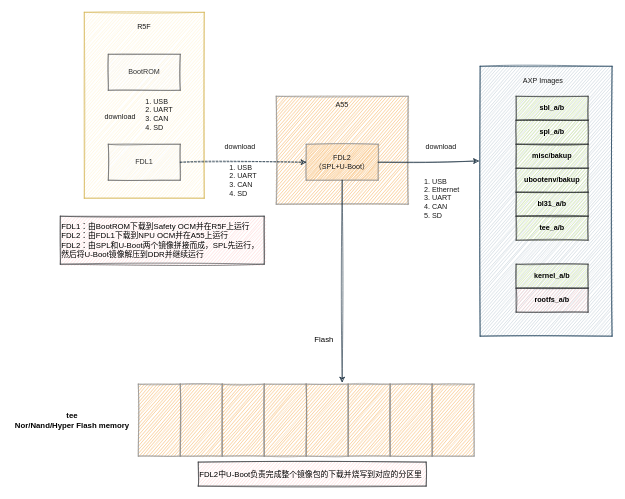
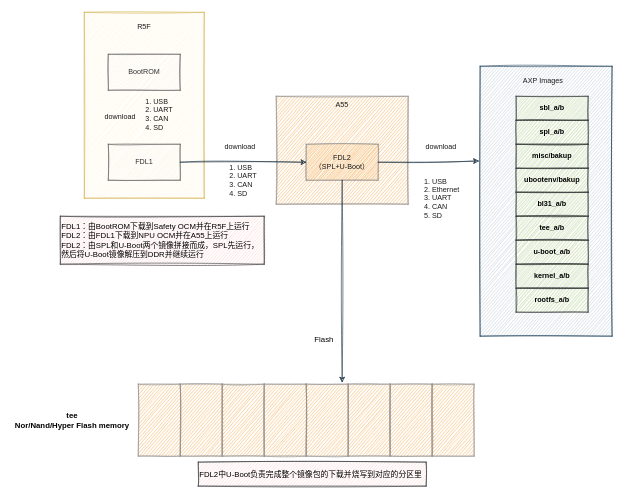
  <mxCell id="0" />
  <mxCell id="1" parent="0" />
  <mxCell id="2" value="" style="rounded=0;whiteSpace=wrap;html=1;sketch=1;fillColor=#bac8d3;strokeColor=#23445d;" vertex="1" parent="1"><mxGeometry x="800" y="110" width="220" height="450" as="geometry" /></mxCell>
  <mxCell id="3" value="" style="rounded=0;whiteSpace=wrap;html=1;sketch=1;fillColor=#F5AB50;strokeColor=#909090;fontColor=#1A1A1A;" vertex="1" parent="1"><mxGeometry x="460" y="160" width="220" height="180" as="geometry" /></mxCell>
  <mxCell id="4" value="" style="rounded=0;whiteSpace=wrap;html=1;sketch=1;fillColor=#fff2cc;strokeColor=#d6b656;" vertex="1" parent="1"><mxGeometry x="140" y="20" width="200" height="310" as="geometry" /></mxCell>
  <mxCell id="5" value="BootROM" style="rounded=0;whiteSpace=wrap;html=1;sketch=1;fillColor=#f5f5f5;strokeColor=#666666;fontColor=#333333;" vertex="1" parent="1"><mxGeometry x="180" y="90" width="120" height="60" as="geometry" /></mxCell>
  <mxCell id="6" value="FDL1" style="rounded=0;whiteSpace=wrap;html=1;sketch=1;fillColor=#f5f5f5;strokeColor=#666666;fontColor=#333333;" vertex="1" parent="1"><mxGeometry x="180" y="240" width="120" height="60" as="geometry" /></mxCell>
  <mxCell id="7" value="FDL2&lt;br&gt;（SPL+U-Boot）" style="rounded=0;whiteSpace=wrap;html=1;sketch=1;fillColor=#F5AB50;strokeColor=#909090;fontColor=#1A1A1A;" vertex="1" parent="1"><mxGeometry x="510" y="240" width="120" height="60" as="geometry" /></mxCell>
  <mxCell id="8" value="&lt;font color=&quot;#000000&quot; style=&quot;font-size: 12px;&quot;&gt;&lt;span style=&quot;font-size: 12px;&quot;&gt;sbl_a/b&lt;/span&gt;&lt;/font&gt;" style="rounded=0;whiteSpace=wrap;html=1;sketch=1;fillColor=#cdeb8b;strokeColor=#36393d;fontStyle=1;fontSize=12;" vertex="1" parent="1"><mxGeometry x="860" y="160" width="120" height="40" as="geometry" /></mxCell>
  <mxCell id="9" value="&lt;span style=&quot;font-size: 12px;&quot;&gt;&lt;font color=&quot;#000000&quot; style=&quot;font-size: 12px;&quot;&gt;spl_a/b&lt;/font&gt;&lt;/span&gt;" style="rounded=0;whiteSpace=wrap;html=1;sketch=1;fillColor=#cdeb8b;strokeColor=#36393d;fontStyle=1;fontSize=12;" vertex="1" parent="1"><mxGeometry x="860" y="200" width="120" height="40" as="geometry" /></mxCell>
  <mxCell id="10" value="&lt;font color=&quot;#000000&quot; style=&quot;font-size: 12px;&quot;&gt;&lt;span style=&quot;font-size: 12px;&quot;&gt;misc/bakup&lt;/span&gt;&lt;/font&gt;" style="rounded=0;whiteSpace=wrap;html=1;sketch=1;fillColor=#cdeb8b;strokeColor=#36393d;fontStyle=1;fontSize=12;" vertex="1" parent="1"><mxGeometry x="860" y="240" width="120" height="40" as="geometry" /></mxCell>
  <mxCell id="11" value="&lt;span style=&quot;font-size: 12px;&quot;&gt;&lt;font color=&quot;#000000&quot; style=&quot;font-size: 12px;&quot;&gt;ubootenv/bakup&lt;/font&gt;&lt;/span&gt;" style="rounded=0;whiteSpace=wrap;html=1;sketch=1;fillColor=#cdeb8b;strokeColor=#36393d;fontStyle=1;fontSize=12;" vertex="1" parent="1"><mxGeometry x="860" y="280" width="120" height="40" as="geometry" /></mxCell>
  <mxCell id="12" value="bl31_a/b" style="rounded=0;whiteSpace=wrap;html=1;sketch=1;fillColor=#cdeb8b;strokeColor=#36393d;fontStyle=1" vertex="1" parent="1"><mxGeometry x="860" y="320" width="120" height="40" as="geometry" /></mxCell>
  <mxCell id="13" value="tee_a/b" style="rounded=0;whiteSpace=wrap;html=1;sketch=1;fillColor=#cdeb8b;strokeColor=#36393d;fontStyle=1" vertex="1" parent="1"><mxGeometry x="860" y="360" width="120" height="40" as="geometry" /></mxCell>
+ <mxCell id="14" value="&lt;span&gt;u-boot_a/b&lt;/span&gt;" style="rounded=0;whiteSpace=wrap;html=1;sketch=1;fillColor=#cdeb8b;strokeColor=#36393d;fontStyle=1" vertex="1" parent="1"><mxGeometry x="860" y="400" width="120" height="40" as="geometry" /></mxCell>
  <mxCell id="15" value="kernel_a/b" style="rounded=0;whiteSpace=wrap;html=1;sketch=1;fillColor=#cdeb8b;strokeColor=#36393d;fontStyle=1" vertex="1" parent="1"><mxGeometry x="860" y="440" width="120" height="40" as="geometry" /></mxCell>
- <mxCell id="16" value="rootfs_a/b" style="rounded=0;whiteSpace=wrap;html=1;sketch=1;fillColor=#ffcccc;strokeColor=#36393d;fontStyle=1;fontSize=12;" vertex="1" parent="1"><mxGeometry x="860" y="480" width="120" height="40" as="geometry" /></mxCell>
+ <mxCell id="16" value="rootfs_a/b" style="rounded=0;whiteSpace=wrap;html=1;sketch=1;fillColor=#cdeb8b;strokeColor=#36393d;fontStyle=1;fontSize=12;" vertex="1" parent="1"><mxGeometry x="860" y="480" width="120" height="40" as="geometry" /></mxCell>
  <mxCell id="17" value="1. USB&lt;br&gt;2. UART&lt;br&gt;3. CAN&lt;br&gt;4. SD" style="text;html=1;strokeColor=none;fillColor=none;align=left;verticalAlign=middle;whiteSpace=wrap;rounded=0;sketch=1;fontColor=#1A1A1A;" vertex="1" parent="1"><mxGeometry x="240" y="160" width="60" height="60" as="geometry" /></mxCell>
- <mxCell id="18" value="" style="endArrow=classic;html=1;rounded=0;exitX=1;exitY=0.5;exitDx=0;exitDy=0;entryX=0;entryY=0.5;entryDx=0;entryDy=0;sketch=1;labelBackgroundColor=#EEEEEE;strokeColor=#182E3E;fontColor=#1A1A1A;dashed=1;" edge="1" parent="1" source="6" target="7"><mxGeometry width="50" height="50" relative="1" as="geometry"><mxPoint x="290" y="420" as="sourcePoint" /><mxPoint x="340" y="370" as="targetPoint" /></mxGeometry></mxCell>
+ <mxCell id="18" value="" style="endArrow=classic;html=1;rounded=0;exitX=1;exitY=0.5;exitDx=0;exitDy=0;entryX=0;entryY=0.5;entryDx=0;entryDy=0;sketch=1;labelBackgroundColor=#EEEEEE;strokeColor=#182E3E;fontColor=#1A1A1A;" edge="1" parent="1" source="6" target="7"><mxGeometry width="50" height="50" relative="1" as="geometry"><mxPoint x="290" y="420" as="sourcePoint" /><mxPoint x="340" y="370" as="targetPoint" /></mxGeometry></mxCell>
  <mxCell id="19" value="1. USB&lt;br&gt;2. UART&lt;br&gt;3. CAN&lt;br&gt;4. SD" style="text;html=1;strokeColor=none;fillColor=none;align=left;verticalAlign=middle;whiteSpace=wrap;rounded=0;sketch=1;fontColor=#1A1A1A;" vertex="1" parent="1"><mxGeometry y="270" width="60" height="60" as="geometry" x="380" /></mxCell>
  <mxCell id="20" value="R5F" style="text;html=1;strokeColor=none;fillColor=none;align=center;verticalAlign=middle;whiteSpace=wrap;rounded=0;sketch=1;fontColor=#1A1A1A;" vertex="1" parent="1"><mxGeometry x="210" y="30" width="60" height="30" as="geometry" /></mxCell>
  <mxCell id="21" value="A55" style="text;html=1;strokeColor=none;fillColor=none;align=center;verticalAlign=middle;whiteSpace=wrap;rounded=0;sketch=1;fontColor=#1A1A1A;" vertex="1" parent="1"><mxGeometry x="540" y="160" width="60" height="30" as="geometry" /></mxCell>
  <mxCell id="22" value="FDL1：由BootROM下载到Safety OCM并在R5F上运行&lt;br style=&quot;font-size: 13px;&quot;&gt;FDL2：由FDL1下载到NPU OCM并在A55上运行&lt;br style=&quot;font-size: 13px;&quot;&gt;FDL2：由SPL和U-Boot两个镜像拼接而成，SPL先运行，然后将U-Boot镜像解压到DDR并继续运行" style="text;html=1;strokeColor=#36393d;fillColor=#ffcccc;align=left;verticalAlign=middle;whiteSpace=wrap;rounded=0;sketch=1;labelBackgroundColor=none;labelBorderColor=none;fontSize=13;" vertex="1" parent="1"><mxGeometry x="100" y="360" width="340" height="80" as="geometry" /></mxCell>
  <mxCell id="23" value="AXP Images" style="text;html=1;strokeColor=none;fillColor=none;align=center;verticalAlign=middle;whiteSpace=wrap;rounded=0;sketch=1;fontColor=#1A1A1A;" vertex="1" parent="1"><mxGeometry x="855" y="120" width="100" height="30" as="geometry" /></mxCell>
  <mxCell id="24" value="" style="endArrow=classic;html=1;rounded=0;exitX=1;exitY=0.5;exitDx=0;exitDy=0;sketch=1;labelBackgroundColor=#EEEEEE;strokeColor=#182E3E;fontColor=#1A1A1A;entryX=-0.01;entryY=0.351;entryDx=0;entryDy=0;entryPerimeter=0;" edge="1" parent="1" source="7" target="2"><mxGeometry width="50" height="50" relative="1" as="geometry"><mxPoint x="680" y="260" as="sourcePoint" /><mxPoint x="850" y="260" as="targetPoint" /></mxGeometry></mxCell>
  <mxCell id="25" value="1. USB&lt;br&gt;2. Ethernet&lt;br&gt;3. UART&lt;br&gt;4. CAN&lt;br&gt;5. SD" style="text;html=1;strokeColor=none;fillColor=none;align=left;verticalAlign=middle;whiteSpace=wrap;rounded=0;sketch=1;fontColor=#1A1A1A;" vertex="1" parent="1"><mxGeometry x="705" y="300" width="70" height="60" as="geometry" /></mxCell>
  <mxCell id="26" value="download" style="text;html=1;strokeColor=none;fillColor=none;align=center;verticalAlign=middle;whiteSpace=wrap;rounded=0;sketch=1;fontColor=#1A1A1A;" vertex="1" parent="1"><mxGeometry x="170" y="180" width="60" height="30" as="geometry" /></mxCell>
  <mxCell id="27" value="download" style="text;html=1;strokeColor=none;fillColor=none;align=center;verticalAlign=middle;whiteSpace=wrap;rounded=0;sketch=1;fontColor=#1A1A1A;" vertex="1" parent="1"><mxGeometry x="370" y="230" width="60" height="30" as="geometry" /></mxCell>
  <mxCell id="28" value="download" style="text;html=1;strokeColor=none;fillColor=none;align=center;verticalAlign=middle;whiteSpace=wrap;rounded=0;sketch=1;fontColor=#1A1A1A;" vertex="1" parent="1"><mxGeometry x="705" y="230" width="60" height="30" as="geometry" /></mxCell>
  <mxCell id="29" value="" style="rounded=0;whiteSpace=wrap;html=1;labelBackgroundColor=none;labelBorderColor=none;sketch=1;fontSize=13;fontColor=#000000;strokeColor=#909090;fillColor=#F5AB50;" vertex="1" parent="1"><mxGeometry x="230" y="640" width="70" height="120" as="geometry" /></mxCell>
  <mxCell id="30" value="" style="rounded=0;whiteSpace=wrap;html=1;labelBackgroundColor=none;labelBorderColor=none;sketch=1;fontSize=13;fontColor=#000000;strokeColor=#909090;fillColor=#F5AB50;" vertex="1" parent="1"><mxGeometry x="300" y="640" width="70" height="120" as="geometry" /></mxCell>
  <mxCell id="31" value="" style="rounded=0;whiteSpace=wrap;html=1;labelBackgroundColor=none;labelBorderColor=none;sketch=1;fontSize=13;fontColor=#000000;strokeColor=#909090;fillColor=#F5AB50;" vertex="1" parent="1"><mxGeometry x="370" y="640" width="70" height="120" as="geometry" /></mxCell>
  <mxCell id="32" value="" style="rounded=0;whiteSpace=wrap;html=1;labelBackgroundColor=none;labelBorderColor=none;sketch=1;fontSize=13;fontColor=#000000;strokeColor=#909090;fillColor=#F5AB50;" vertex="1" parent="1"><mxGeometry x="440" y="640" width="70" height="120" as="geometry" /></mxCell>
  <mxCell id="33" value="" style="rounded=0;whiteSpace=wrap;html=1;labelBackgroundColor=none;labelBorderColor=none;sketch=1;fontSize=13;fontColor=#000000;strokeColor=#909090;fillColor=#F5AB50;" vertex="1" parent="1"><mxGeometry x="510" y="640" width="70" height="120" as="geometry" /></mxCell>
  <mxCell id="34" value="" style="rounded=0;whiteSpace=wrap;html=1;labelBackgroundColor=none;labelBorderColor=none;sketch=1;fontSize=13;fontColor=#000000;strokeColor=#909090;fillColor=#F5AB50;" vertex="1" parent="1"><mxGeometry x="580" y="640" width="70" height="120" as="geometry" /></mxCell>
  <mxCell id="35" value="" style="rounded=0;whiteSpace=wrap;html=1;labelBackgroundColor=none;labelBorderColor=none;sketch=1;fontSize=13;fontColor=#000000;strokeColor=#909090;fillColor=#F5AB50;" vertex="1" parent="1"><mxGeometry x="650" y="640" width="70" height="120" as="geometry" /></mxCell>
  <mxCell id="36" value="" style="rounded=0;whiteSpace=wrap;html=1;labelBackgroundColor=none;labelBorderColor=none;sketch=1;fontSize=13;fontColor=#000000;strokeColor=#909090;fillColor=#F5AB50;" vertex="1" parent="1"><mxGeometry x="720" y="640" width="70" height="120" as="geometry" /></mxCell>
  <mxCell id="37" value="" style="endArrow=classic;html=1;rounded=1;sketch=1;fontSize=13;fontColor=#000000;strokeColor=#182E3E;curved=0;entryX=0.857;entryY=-0.026;entryDx=0;entryDy=0;entryPerimeter=0;exitX=0.5;exitY=1;exitDx=0;exitDy=0;" edge="1" parent="1" source="7" target="33"><mxGeometry width="50" height="50" relative="1" as="geometry"><mxPoint x="570" y="470" as="sourcePoint" /><mxPoint x="580" y="470" as="targetPoint" /></mxGeometry></mxCell>
  <mxCell id="38" value="Flash" style="text;html=1;strokeColor=none;fillColor=none;align=center;verticalAlign=middle;whiteSpace=wrap;rounded=0;labelBackgroundColor=none;labelBorderColor=none;sketch=1;fontSize=13;fontColor=#000000;" vertex="1" parent="1"><mxGeometry x="510" y="550" width="60" height="30" as="geometry" /></mxCell>
  <mxCell id="39" value="FDL2中U-Boot负责完成整个镜像包的下载并烧写到对应的分区里" style="text;html=1;strokeColor=#36393d;fillColor=#ffcccc;align=left;verticalAlign=middle;whiteSpace=wrap;rounded=0;sketch=1;labelBackgroundColor=none;labelBorderColor=none;fontSize=13;" vertex="1" parent="1"><mxGeometry x="330" y="770" width="380" height="40" as="geometry" /></mxCell>
  <mxCell id="40" value="&lt;b&gt;tee&lt;br&gt;Nor/Nand/Hyper Flash memory&lt;/b&gt;" style="text;html=1;strokeColor=none;fillColor=none;align=center;verticalAlign=middle;whiteSpace=wrap;rounded=0;labelBackgroundColor=none;labelBorderColor=none;sketch=1;fontSize=13;fontColor=#000000;" vertex="1" parent="1"><mxGeometry x="20" y="660" width="200" height="80" as="geometry" /></mxCell>
